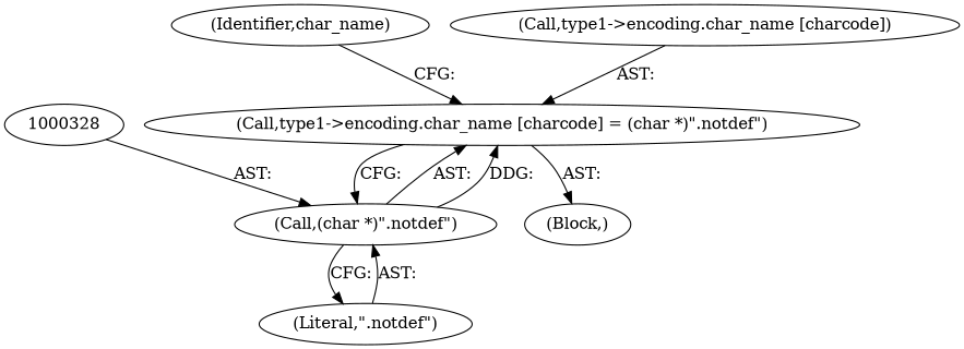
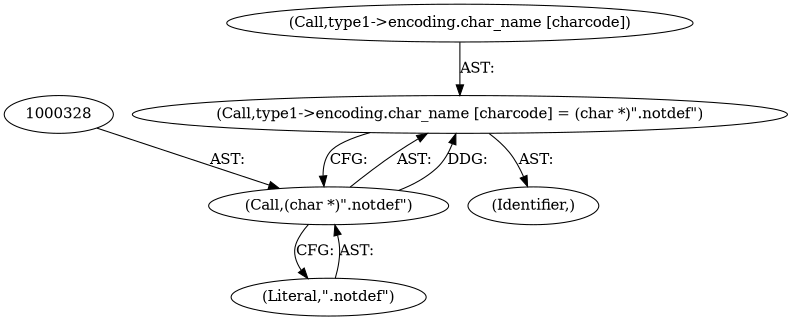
  digraph {
    n1 [label="(Call,type1->encoding.char_name [charcode] = (char *)\".notdef\")"]
    n2 [label="(Call,(char *)\".notdef\")"]
-   n3 [label="(Block,)"]
+   n3 [label="(Identifier,)"]
    n4 [label="(Literal,\".notdef\")"]
-   n5 [label="(Identifier,char_name)"]
    n6 [label="(Call,type1->encoding.char_name [charcode])"]
    1000328
    n1 -> n2 [label="CFG: "]
    n1 -> n3 [label="AST: "]
    n2 -> n1 [label="AST: "]
    n2 -> n1 [label="DDG: "]
    n2 -> n4 [label="CFG: "]
    n4 -> n2 [label="AST: "]
-   n5 -> n1 [label="CFG: "]
    n6 -> n1 [label="AST: "]
    1000328 -> n2 [label="AST: "]
  }
